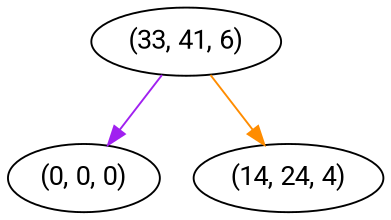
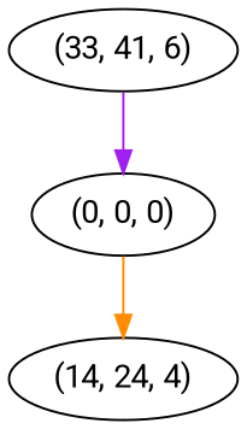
  digraph {
    fontname=Roboto
    node [fontname=Roboto]
    edge [fontname=Roboto]
    "(0, 0, 0)"
    "(14, 24, 4)"
    "(33, 41, 6)"
-   "(33, 41, 6)" -> "(14, 24, 4)" [color=darkorange]
+   "(0, 0, 0)" -> "(14, 24, 4)" [color=darkorange]
    "(33, 41, 6)" -> "(0, 0, 0)" [color=purple]
  }
